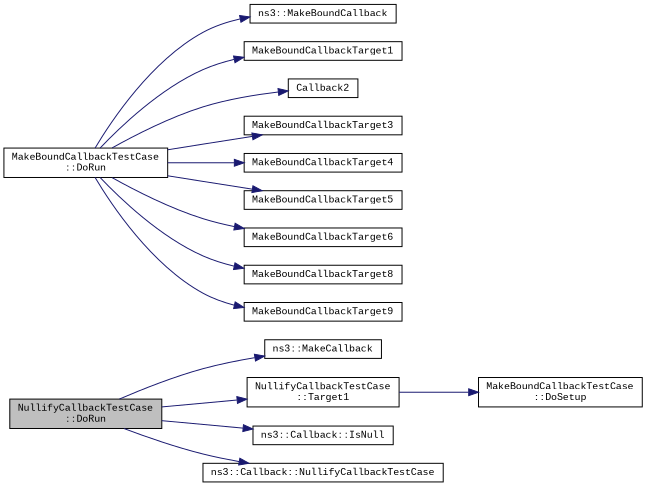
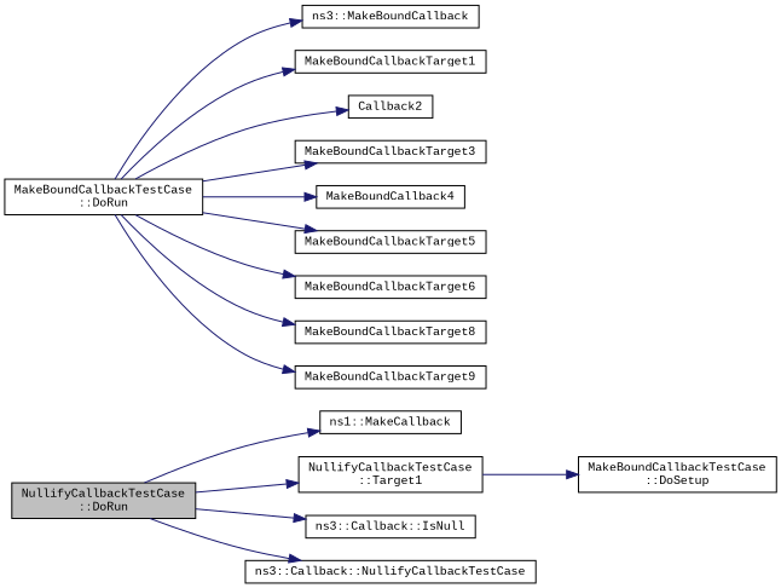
  digraph {
    fontname="Liberation Mono"
    rankdir=LR
    node [color=black fillcolor=white fontname="Liberation Mono" fontsize=10 shape=record style=filled]
    edge [color=midnightblue fontname="Liberation Mono" fontsize=10 labelfontname=Helvetica labelfontsize=10 style=solid]
    n1 [fillcolor=grey75 fontcolor=black height=0.2 label="NullifyCallbackTestCase\l::DoRun" width=0.4]
-   n2 [height=0.2 label="ns3::MakeCallback" width=0.4]
+   n2 [height=0.2 label="ns1::MakeCallback" width=0.4]
    n3 [height=0.2 label="NullifyCallbackTestCase\l::Target1" width=0.4]
    n4 [height=0.2 label="ns3::Callback::IsNull" width=0.4]
    n5 [height=0.2 label="ns3::Callback::NullifyCallbackTestCase" width=0.4]
    n6 [height=0.2 label="MakeBoundCallbackTestCase\l::DoSetup" width=0.4]
    n7 [height=0.2 label="MakeBoundCallbackTestCase\l::DoRun" width=0.4]
    n8 [height=0.2 label="ns3::MakeBoundCallback" width=0.4]
    n9 [height=0.2 label=MakeBoundCallbackTarget1 width=0.4]
    n10 [height=0.2 label=Callback2 width=0.4]
    n11 [height=0.2 label=MakeBoundCallbackTarget3 width=0.4]
-   n12 [height=0.2 label=MakeBoundCallbackTarget4 width=0.4]
+   n12 [height=0.2 label=MakeBoundCallback4 width=0.4]
    n13 [height=0.2 label=MakeBoundCallbackTarget5 width=0.4]
    n14 [height=0.2 label=MakeBoundCallbackTarget6 width=0.4]
    n15 [height=0.2 label=MakeBoundCallbackTarget8 width=0.4]
    n16 [height=0.2 label=MakeBoundCallbackTarget9 width=0.4]
    n1 -> n2
    n1 -> n3
    n1 -> n4
    n1 -> n5
    n3 -> n6
    n7 -> n8
    n7 -> n9
    n7 -> n10
    n7 -> n11
    n7 -> n12
    n7 -> n13
    n7 -> n14
    n7 -> n15
    n7 -> n16
  }
